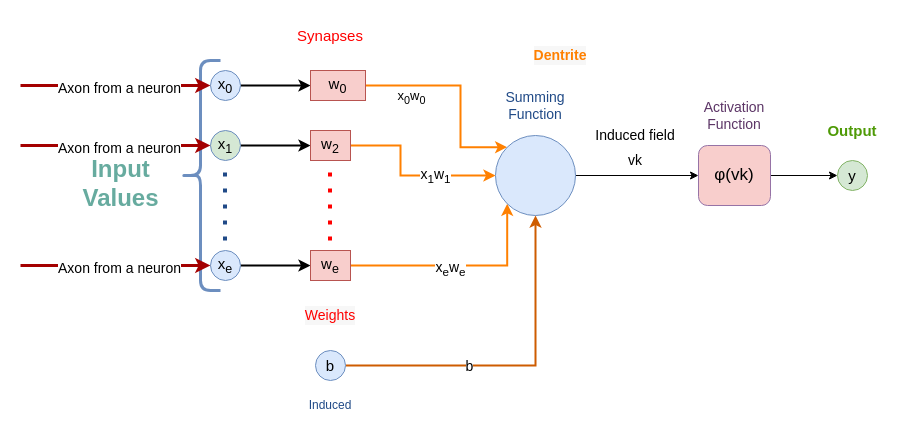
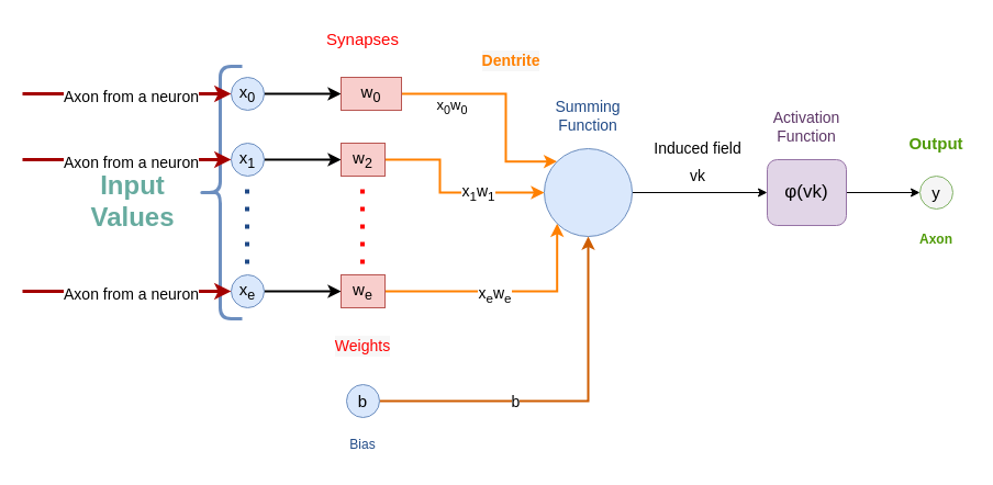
  <mxCell id="0" />
  <mxCell id="1" parent="0" />
  <mxCell id="2" style="edgeStyle=orthogonalEdgeStyle;rounded=0;orthogonalLoop=1;jettySize=auto;html=1;exitX=1;exitY=0.5;exitDx=0;exitDy=0;entryX=0;entryY=0.5;entryDx=0;entryDy=0;strokeWidth=2;" edge="1" parent="1" source="3" target="20"><mxGeometry relative="1" as="geometry" /></mxCell>
  <mxCell id="3" value="&lt;font style=&quot;font-size: 15px;&quot;&gt;x&lt;sub&gt;0&lt;/sub&gt;&lt;/font&gt;" style="ellipse;whiteSpace=wrap;html=1;aspect=fixed;fillColor=#dae8fc;strokeColor=#6c8ebf;" vertex="1" parent="1"><mxGeometry x="210" y="70" width="30" height="30" as="geometry" /></mxCell>
  <mxCell id="4" value="" style="shape=curlyBracket;whiteSpace=wrap;html=1;rounded=1;labelPosition=left;verticalLabelPosition=middle;align=right;verticalAlign=middle;fillColor=#dae8fc;strokeColor=#6c8ebf;strokeWidth=3;size=0.5;" vertex="1" parent="1"><mxGeometry x="180" y="60" width="40" height="230" as="geometry" /></mxCell>
  <mxCell id="5" value="&lt;font&gt;Input&lt;br&gt;Values&lt;br&gt;&lt;/font&gt;" style="text;html=1;fontSize=24;fontStyle=1;verticalAlign=middle;align=center;fontColor=#67AB9F;" vertex="1" parent="1"><mxGeometry x="70" y="163" width="100" height="40" as="geometry" /></mxCell>
  <mxCell id="6" value="" style="endArrow=classic;html=1;rounded=0;entryX=0;entryY=0.5;entryDx=0;entryDy=0;strokeWidth=3;strokeColor=#a40000;" edge="1" parent="1" target="3"><mxGeometry width="50" height="50" relative="1" as="geometry"><mxPoint x="20" y="85" as="sourcePoint" /><mxPoint x="160" y="80" as="targetPoint" /></mxGeometry></mxCell>
  <mxCell id="7" value="&lt;font style=&quot;font-size: 14px;&quot;&gt;Axon from a neuron&lt;/font&gt;" style="edgeLabel;html=1;align=center;verticalAlign=middle;resizable=0;points=[];" vertex="1" connectable="0" parent="6"><mxGeometry x="0.032" y="-2" relative="1" as="geometry"><mxPoint as="offset" /></mxGeometry></mxCell>
  <mxCell id="8" style="edgeStyle=orthogonalEdgeStyle;rounded=0;orthogonalLoop=1;jettySize=auto;html=1;exitX=1;exitY=0.5;exitDx=0;exitDy=0;entryX=0;entryY=0.5;entryDx=0;entryDy=0;strokeWidth=2;" edge="1" parent="1" source="9" target="23"><mxGeometry relative="1" as="geometry" /></mxCell>
- <mxCell id="9" value="&lt;font style=&quot;font-size: 15px;&quot;&gt;x&lt;sub&gt;1&lt;/sub&gt;&lt;/font&gt;" style="ellipse;whiteSpace=wrap;html=1;aspect=fixed;fillColor=#d5e8d4;strokeColor=#6c8ebf;" vertex="1" parent="1"><mxGeometry x="210" y="130" width="30" height="30" as="geometry" /></mxCell>
+ <mxCell id="9" value="&lt;font style=&quot;font-size: 15px;&quot;&gt;x&lt;sub&gt;1&lt;/sub&gt;&lt;/font&gt;" style="ellipse;whiteSpace=wrap;html=1;aspect=fixed;fillColor=#dae8fc;strokeColor=#6c8ebf;" vertex="1" parent="1"><mxGeometry x="210" y="130" width="30" height="30" as="geometry" /></mxCell>
  <mxCell id="10" value="" style="endArrow=classic;html=1;rounded=0;entryX=0;entryY=0.5;entryDx=0;entryDy=0;strokeWidth=3;strokeColor=#a40000;" edge="1" parent="1" target="9"><mxGeometry width="50" height="50" relative="1" as="geometry"><mxPoint x="20" y="145" as="sourcePoint" /><mxPoint x="160" y="140" as="targetPoint" /></mxGeometry></mxCell>
  <mxCell id="11" value="&lt;font style=&quot;font-size: 14px;&quot;&gt;Axon from a neuron &lt;/font&gt;" style="edgeLabel;html=1;align=center;verticalAlign=middle;resizable=0;points=[];" vertex="1" connectable="0" parent="10"><mxGeometry x="0.032" y="-2" relative="1" as="geometry"><mxPoint as="offset" /></mxGeometry></mxCell>
  <mxCell id="12" value="" style="endArrow=none;dashed=1;html=1;dashPattern=1 3;strokeWidth=4;rounded=0;strokeColor=#204a87;" edge="1" parent="1"><mxGeometry width="50" height="50" relative="1" as="geometry"><mxPoint x="224.5" y="240" as="sourcePoint" /><mxPoint x="224.5" y="170" as="targetPoint" /></mxGeometry></mxCell>
  <mxCell id="13" style="edgeStyle=orthogonalEdgeStyle;rounded=0;orthogonalLoop=1;jettySize=auto;html=1;exitX=1;exitY=0.5;exitDx=0;exitDy=0;entryX=0;entryY=0.5;entryDx=0;entryDy=0;strokeWidth=2;" edge="1" parent="1" source="14" target="26"><mxGeometry relative="1" as="geometry" /></mxCell>
  <mxCell id="14" value="&lt;font style=&quot;font-size: 15px;&quot;&gt;x&lt;sub&gt;e&lt;/sub&gt;&lt;/font&gt;" style="ellipse;whiteSpace=wrap;html=1;aspect=fixed;fillColor=#dae8fc;strokeColor=#6c8ebf;" vertex="1" parent="1"><mxGeometry x="210" y="250" width="30" height="30" as="geometry" /></mxCell>
  <mxCell id="15" value="" style="endArrow=classic;html=1;rounded=0;entryX=0;entryY=0.5;entryDx=0;entryDy=0;strokeWidth=3;strokeColor=#a40000;" edge="1" parent="1" target="14"><mxGeometry width="50" height="50" relative="1" as="geometry"><mxPoint x="20" y="265" as="sourcePoint" /><mxPoint x="160" y="260" as="targetPoint" /></mxGeometry></mxCell>
  <mxCell id="16" value="&lt;font style=&quot;font-size: 14px;&quot;&gt;Axon from a neuron&lt;/font&gt;" style="edgeLabel;html=1;align=center;verticalAlign=middle;resizable=0;points=[];" vertex="1" connectable="0" parent="15"><mxGeometry x="0.032" y="-2" relative="1" as="geometry"><mxPoint as="offset" /></mxGeometry></mxCell>
  <mxCell id="17" style="edgeStyle=orthogonalEdgeStyle;rounded=0;orthogonalLoop=1;jettySize=auto;html=1;exitX=1;exitY=0.5;exitDx=0;exitDy=0;entryX=0;entryY=0;entryDx=0;entryDy=0;strokeWidth=2;strokeColor=#FF8000;" edge="1" parent="1" source="20" target="31"><mxGeometry relative="1" as="geometry"><Array as="points"><mxPoint x="460" y="85" /><mxPoint x="460" y="147" /></Array></mxGeometry></mxCell>
  <mxCell id="18" value="&lt;sub&gt;&lt;br&gt;&lt;/sub&gt;" style="edgeLabel;html=1;align=center;verticalAlign=middle;resizable=0;points=[];" vertex="1" connectable="0" parent="17"><mxGeometry x="0.046" y="2" relative="1" as="geometry"><mxPoint as="offset" /></mxGeometry></mxCell>
  <mxCell id="19" value="&lt;font style=&quot;font-size: 13px;&quot;&gt;x&lt;sub&gt;0&lt;/sub&gt;w&lt;sub&gt;0&lt;/sub&gt;&lt;/font&gt;" style="edgeLabel;html=1;align=center;verticalAlign=middle;resizable=0;points=[];" vertex="1" connectable="0" parent="17"><mxGeometry x="0.193" y="-1" relative="1" as="geometry"><mxPoint x="-49" y="-15" as="offset" /></mxGeometry></mxCell>
  <mxCell id="20" value="&lt;font style=&quot;font-size: 15px;&quot;&gt;w&lt;sub&gt;0&lt;/sub&gt;&lt;/font&gt;" style="rounded=0;whiteSpace=wrap;html=1;fillColor=#f8cecc;strokeColor=#b85450;" vertex="1" parent="1"><mxGeometry x="310" y="70" width="55" height="30" as="geometry" /></mxCell>
  <mxCell id="21" style="edgeStyle=orthogonalEdgeStyle;rounded=0;orthogonalLoop=1;jettySize=auto;html=1;exitX=1;exitY=0.5;exitDx=0;exitDy=0;entryX=0;entryY=0.5;entryDx=0;entryDy=0;strokeWidth=2;strokeColor=#FF8000;" edge="1" parent="1" source="23" target="31"><mxGeometry relative="1" as="geometry"><Array as="points"><mxPoint x="400" y="145" /><mxPoint x="400" y="175" /></Array></mxGeometry></mxCell>
  <mxCell id="22" value="&lt;font style=&quot;font-size: 14px;&quot;&gt;x&lt;sub&gt;1&lt;/sub&gt;w&lt;sub&gt;1&lt;/sub&gt;&lt;/font&gt;" style="edgeLabel;html=1;align=center;verticalAlign=middle;resizable=0;points=[];" vertex="1" connectable="0" parent="21"><mxGeometry x="0.3" y="1" relative="1" as="geometry"><mxPoint as="offset" /></mxGeometry></mxCell>
  <mxCell id="23" value="&lt;font style=&quot;font-size: 15px;&quot;&gt;w&lt;sub&gt;2&lt;/sub&gt;&lt;/font&gt;" style="rounded=0;whiteSpace=wrap;html=1;fillColor=#f8cecc;strokeColor=#b85450;" vertex="1" parent="1"><mxGeometry x="310" y="130" width="40" height="30" as="geometry" /></mxCell>
  <mxCell id="24" style="edgeStyle=orthogonalEdgeStyle;rounded=0;orthogonalLoop=1;jettySize=auto;html=1;exitX=1;exitY=0.5;exitDx=0;exitDy=0;entryX=0;entryY=1;entryDx=0;entryDy=0;strokeWidth=2;strokeColor=#FF8000;" edge="1" parent="1" source="26" target="31"><mxGeometry relative="1" as="geometry" /></mxCell>
  <mxCell id="25" value="&lt;font style=&quot;font-size: 14px;&quot;&gt;x&lt;sub&gt;e&lt;/sub&gt;w&lt;sub&gt;e&lt;/sub&gt;&lt;/font&gt;" style="edgeLabel;html=1;align=center;verticalAlign=middle;resizable=0;points=[];" vertex="1" connectable="0" parent="24"><mxGeometry x="-0.097" y="-2" relative="1" as="geometry"><mxPoint as="offset" /></mxGeometry></mxCell>
  <mxCell id="26" value="&lt;font style=&quot;font-size: 15px;&quot;&gt;w&lt;sub&gt;e&lt;/sub&gt;&lt;/font&gt;" style="rounded=0;whiteSpace=wrap;html=1;fillColor=#f8cecc;strokeColor=#b85450;" vertex="1" parent="1"><mxGeometry x="310" y="250" width="40" height="30" as="geometry" /></mxCell>
  <mxCell id="27" value="&lt;font color=&quot;#ff0000&quot; style=&quot;font-size: 15px;&quot;&gt;Synapses&lt;/font&gt;" style="text;html=1;strokeColor=none;fillColor=none;align=center;verticalAlign=middle;whiteSpace=wrap;rounded=0;" vertex="1" parent="1"><mxGeometry x="295" y="20" width="70" height="30" as="geometry" /></mxCell>
  <mxCell id="28" value="" style="endArrow=none;dashed=1;html=1;dashPattern=1 3;strokeWidth=4;rounded=0;strokeColor=#FF0000;" edge="1" parent="1"><mxGeometry width="50" height="50" relative="1" as="geometry"><mxPoint x="329.5" y="240" as="sourcePoint" /><mxPoint x="329.5" y="170" as="targetPoint" /></mxGeometry></mxCell>
  <mxCell id="29" value="&lt;div style=&quot;color: rgb(0, 0, 0); background-color: rgb(247, 247, 247); font-weight: normal; font-size: 14px; line-height: 19px;&quot;&gt;&lt;div&gt;&lt;font color=&quot;#ff0000&quot;&gt;Weights&lt;/font&gt;&lt;/div&gt;&lt;/div&gt;" style="text;html=1;strokeColor=none;fillColor=none;align=center;verticalAlign=middle;whiteSpace=wrap;rounded=0;" vertex="1" parent="1"><mxGeometry x="300" y="300" width="60" height="30" as="geometry" /></mxCell>
  <mxCell id="30" style="edgeStyle=orthogonalEdgeStyle;rounded=0;orthogonalLoop=1;jettySize=auto;html=1;entryX=0;entryY=0.5;entryDx=0;entryDy=0;" edge="1" parent="1" source="31" target="40"><mxGeometry relative="1" as="geometry"><mxPoint x="640" y="175" as="targetPoint" /></mxGeometry></mxCell>
  <mxCell id="31" value="" style="ellipse;whiteSpace=wrap;html=1;aspect=fixed;fillColor=#dae8fc;strokeColor=#6c8ebf;" vertex="1" parent="1"><mxGeometry x="495" y="135" width="80" height="80" as="geometry" /></mxCell>
- <mxCell id="32" value="&lt;div style=&quot;color: rgb(0, 0, 0); background-color: rgb(247, 247, 247); font-size: 14px; line-height: 19px;&quot;&gt;&lt;div&gt;&lt;b&gt;&lt;font color=&quot;#ff8000&quot;&gt;Dentrite&lt;/font&gt;&lt;/b&gt;&lt;/div&gt;&lt;/div&gt;" style="text;html=1;strokeColor=none;fillColor=none;align=center;verticalAlign=middle;whiteSpace=wrap;rounded=0;" vertex="1" parent="1"><mxGeometry x="530" y="40" width="60" height="30" as="geometry" /></mxCell>
+ <mxCell id="32" value="&lt;div style=&quot;color: rgb(0, 0, 0); background-color: rgb(247, 247, 247); font-size: 14px; line-height: 19px;&quot;&gt;&lt;div&gt;&lt;b&gt;&lt;font color=&quot;#ff8000&quot;&gt;Dentrite&lt;/font&gt;&lt;/b&gt;&lt;/div&gt;&lt;/div&gt;" style="text;html=1;strokeColor=none;fillColor=none;align=center;verticalAlign=middle;whiteSpace=wrap;rounded=0;" vertex="1" parent="1"><mxGeometry x="435" y="40" width="60" height="30" as="geometry" /></mxCell>
  <mxCell id="33" style="edgeStyle=orthogonalEdgeStyle;rounded=0;orthogonalLoop=1;jettySize=auto;html=1;exitX=1;exitY=0.5;exitDx=0;exitDy=0;entryX=0.5;entryY=1;entryDx=0;entryDy=0;strokeColor=#ce5c00;strokeWidth=2;" edge="1" parent="1" source="35" target="31"><mxGeometry relative="1" as="geometry" /></mxCell>
  <mxCell id="34" value="&lt;font style=&quot;font-size: 14px;&quot;&gt;b&lt;/font&gt;" style="edgeLabel;html=1;align=center;verticalAlign=middle;resizable=0;points=[];" vertex="1" connectable="0" parent="33"><mxGeometry x="-0.277" relative="1" as="geometry"><mxPoint as="offset" /></mxGeometry></mxCell>
  <mxCell id="35" value="&lt;font style=&quot;font-size: 15px;&quot;&gt;b&lt;/font&gt;" style="ellipse;whiteSpace=wrap;html=1;aspect=fixed;fillColor=#dae8fc;strokeColor=#6c8ebf;" vertex="1" parent="1"><mxGeometry x="315" y="350" width="30" height="30" as="geometry" /></mxCell>
- <mxCell id="36" value="&lt;font color=&quot;#204a87&quot;&gt;Induced&lt;/font&gt;" style="text;html=1;strokeColor=none;fillColor=none;align=center;verticalAlign=middle;whiteSpace=wrap;rounded=0;" vertex="1" parent="1"><mxGeometry x="300" y="390" width="60" height="30" as="geometry" /></mxCell>
+ <mxCell id="36" value="&lt;font color=&quot;#204a87&quot;&gt;Bias&lt;/font&gt;" style="text;html=1;strokeColor=none;fillColor=none;align=center;verticalAlign=middle;whiteSpace=wrap;rounded=0;" vertex="1" parent="1"><mxGeometry x="300" y="390" width="60" height="30" as="geometry" /></mxCell>
  <mxCell id="37" value="" style="shape=image;html=1;verticalAlign=top;verticalLabelPosition=bottom;labelBackgroundColor=#ffffff;imageAspect=0;aspect=fixed;image=https://cdn1.iconfinder.com/data/icons/KDE_Crystal_Diamond_2.5_Classical_Mod/128x128/apps/ooo-math.png" vertex="1" parent="1"><mxGeometry x="516" y="156" width="38" height="38" as="geometry" /></mxCell>
  <mxCell id="38" value="&lt;font style=&quot;font-size: 14px;&quot;&gt;&lt;font color=&quot;#204a87&quot;&gt;Summing&lt;br&gt;Function&lt;/font&gt;&lt;br&gt;&lt;/font&gt;" style="text;html=1;strokeColor=none;fillColor=none;align=center;verticalAlign=middle;whiteSpace=wrap;rounded=0;" vertex="1" parent="1"><mxGeometry x="505" y="90" width="60" height="30" as="geometry" /></mxCell>
  <mxCell id="39" style="edgeStyle=orthogonalEdgeStyle;rounded=0;orthogonalLoop=1;jettySize=auto;html=1;entryX=0;entryY=0.5;entryDx=0;entryDy=0;" edge="1" parent="1" source="40" target="44"><mxGeometry relative="1" as="geometry"><mxPoint x="830" y="175" as="targetPoint" /></mxGeometry></mxCell>
- <mxCell id="40" value="&lt;font style=&quot;font-size: 17px;&quot;&gt;φ(vk)&lt;/font&gt;" style="rounded=1;whiteSpace=wrap;html=1;fillColor=#f8cecc;strokeColor=#9673a6;" vertex="1" parent="1"><mxGeometry x="698" y="145" width="72" height="60" as="geometry" /></mxCell>
+ <mxCell id="40" value="&lt;font style=&quot;font-size: 17px;&quot;&gt;φ(vk)&lt;/font&gt;" style="rounded=1;whiteSpace=wrap;html=1;fillColor=#e1d5e7;strokeColor=#9673a6;" vertex="1" parent="1"><mxGeometry x="698" y="145" width="72" height="60" as="geometry" /></mxCell>
  <mxCell id="41" value="&lt;font style=&quot;font-size: 14px;&quot;&gt;Induced field&lt;/font&gt;" style="text;html=1;strokeColor=none;fillColor=none;align=center;verticalAlign=middle;whiteSpace=wrap;rounded=0;" vertex="1" parent="1"><mxGeometry x="590" y="120" width="90" height="30" as="geometry" /></mxCell>
  <mxCell id="42" value="&lt;font style=&quot;font-size: 14px;&quot;&gt;vk&lt;/font&gt;" style="text;html=1;strokeColor=none;fillColor=none;align=center;verticalAlign=middle;whiteSpace=wrap;rounded=0;" vertex="1" parent="1"><mxGeometry x="605" y="145" width="60" height="30" as="geometry" /></mxCell>
  <mxCell id="43" value="&lt;font style=&quot;font-size: 14px;&quot;&gt;&lt;font color=&quot;#5c3566&quot;&gt;Activation Function&lt;/font&gt;&lt;br&gt;&lt;/font&gt;" style="text;html=1;strokeColor=none;fillColor=none;align=center;verticalAlign=middle;whiteSpace=wrap;rounded=0;" vertex="1" parent="1"><mxGeometry x="689" y="100" width="90" height="30" as="geometry" /></mxCell>
- <mxCell id="44" value="&lt;font style=&quot;font-size: 15px;&quot;&gt;y&lt;/font&gt;" style="ellipse;whiteSpace=wrap;html=1;aspect=fixed;fillColor=#d5e8d4;strokeColor=#82b366;" vertex="1" parent="1"><mxGeometry x="837" y="160" width="30" height="30" as="geometry" /></mxCell>
+ <mxCell id="44" value="&lt;font style=&quot;font-size: 15px;&quot;&gt;y&lt;/font&gt;" style="ellipse;whiteSpace=wrap;html=1;aspect=fixed;fillColor=#f5f5f5;strokeColor=#82b366;" vertex="1" parent="1"><mxGeometry x="837" y="160" width="30" height="30" as="geometry" /></mxCell>
  <mxCell id="45" value="&lt;b&gt;&lt;font color=&quot;#4e9a06&quot; style=&quot;font-size: 15px;&quot;&gt;Output&lt;/font&gt;&lt;/b&gt;" style="text;html=1;strokeColor=none;fillColor=none;align=center;verticalAlign=middle;whiteSpace=wrap;rounded=0;" vertex="1" parent="1"><mxGeometry x="822" y="115" width="60" height="30" as="geometry" /></mxCell>
+ <mxCell id="46" value="&lt;font color=&quot;#4e9a06&quot;&gt;&lt;b&gt;Axon&lt;/b&gt;&lt;/font&gt;" style="text;html=1;strokeColor=none;fillColor=none;align=center;verticalAlign=middle;whiteSpace=wrap;rounded=0;" vertex="1" parent="1"><mxGeometry x="822" y="203" width="60" height="30" as="geometry" /></mxCell>
